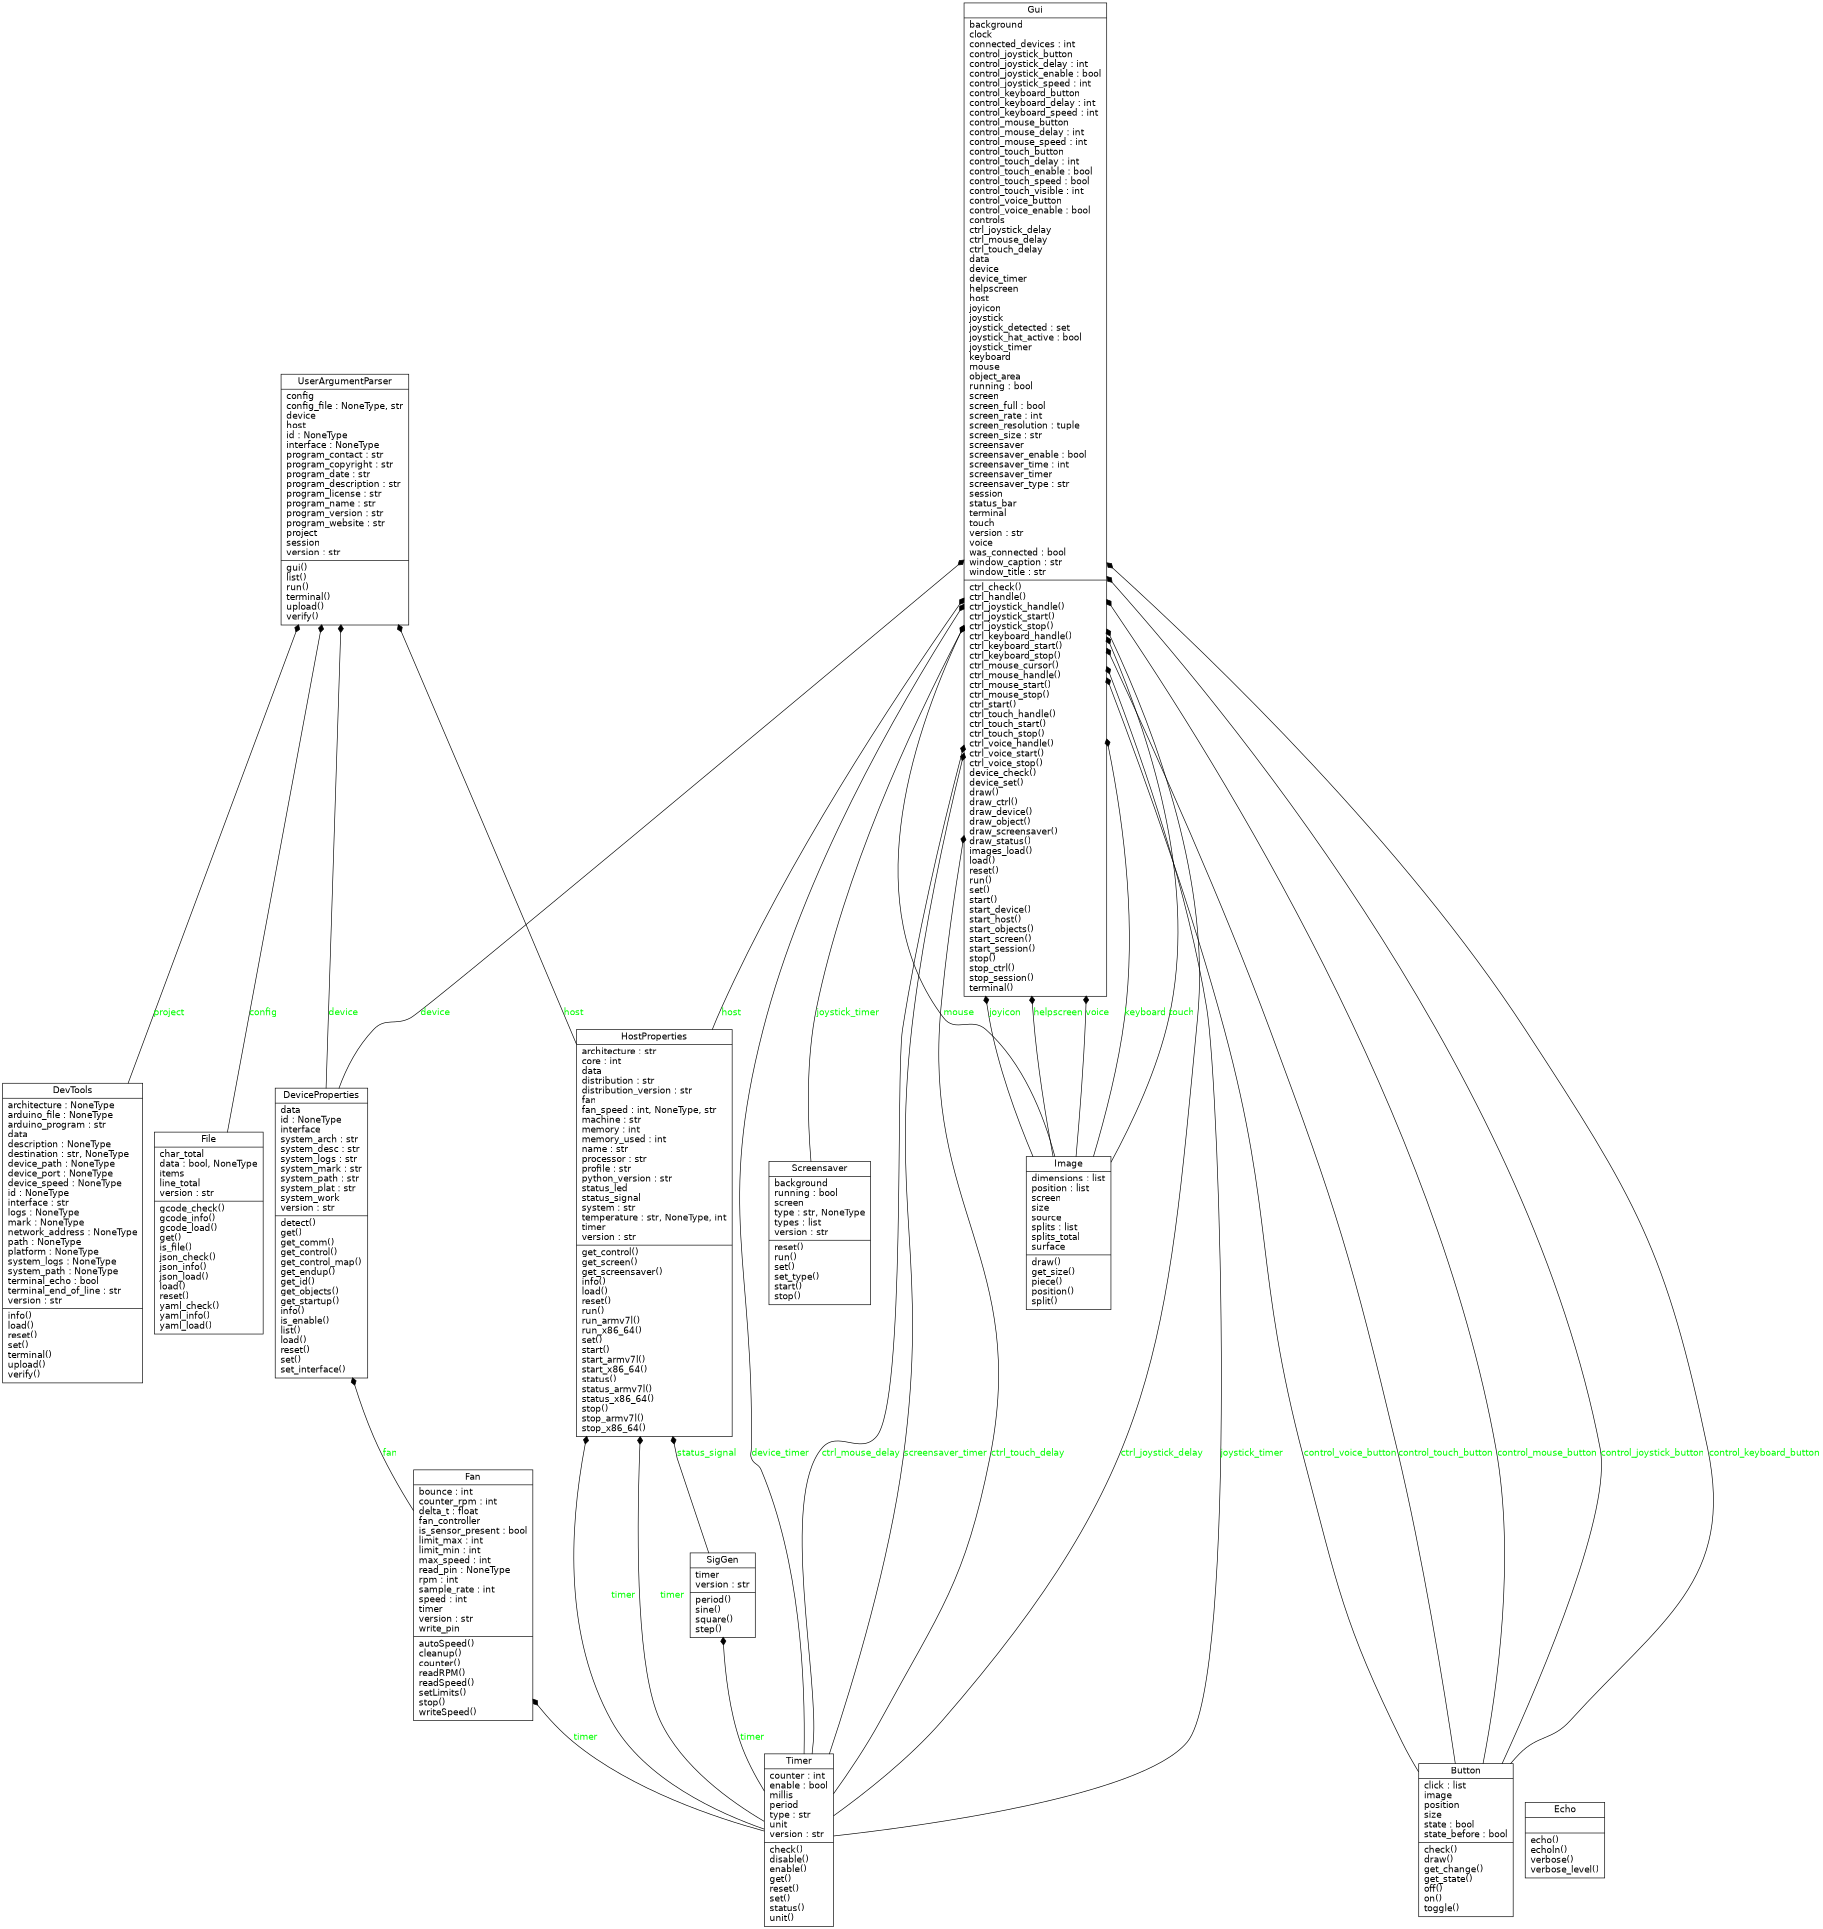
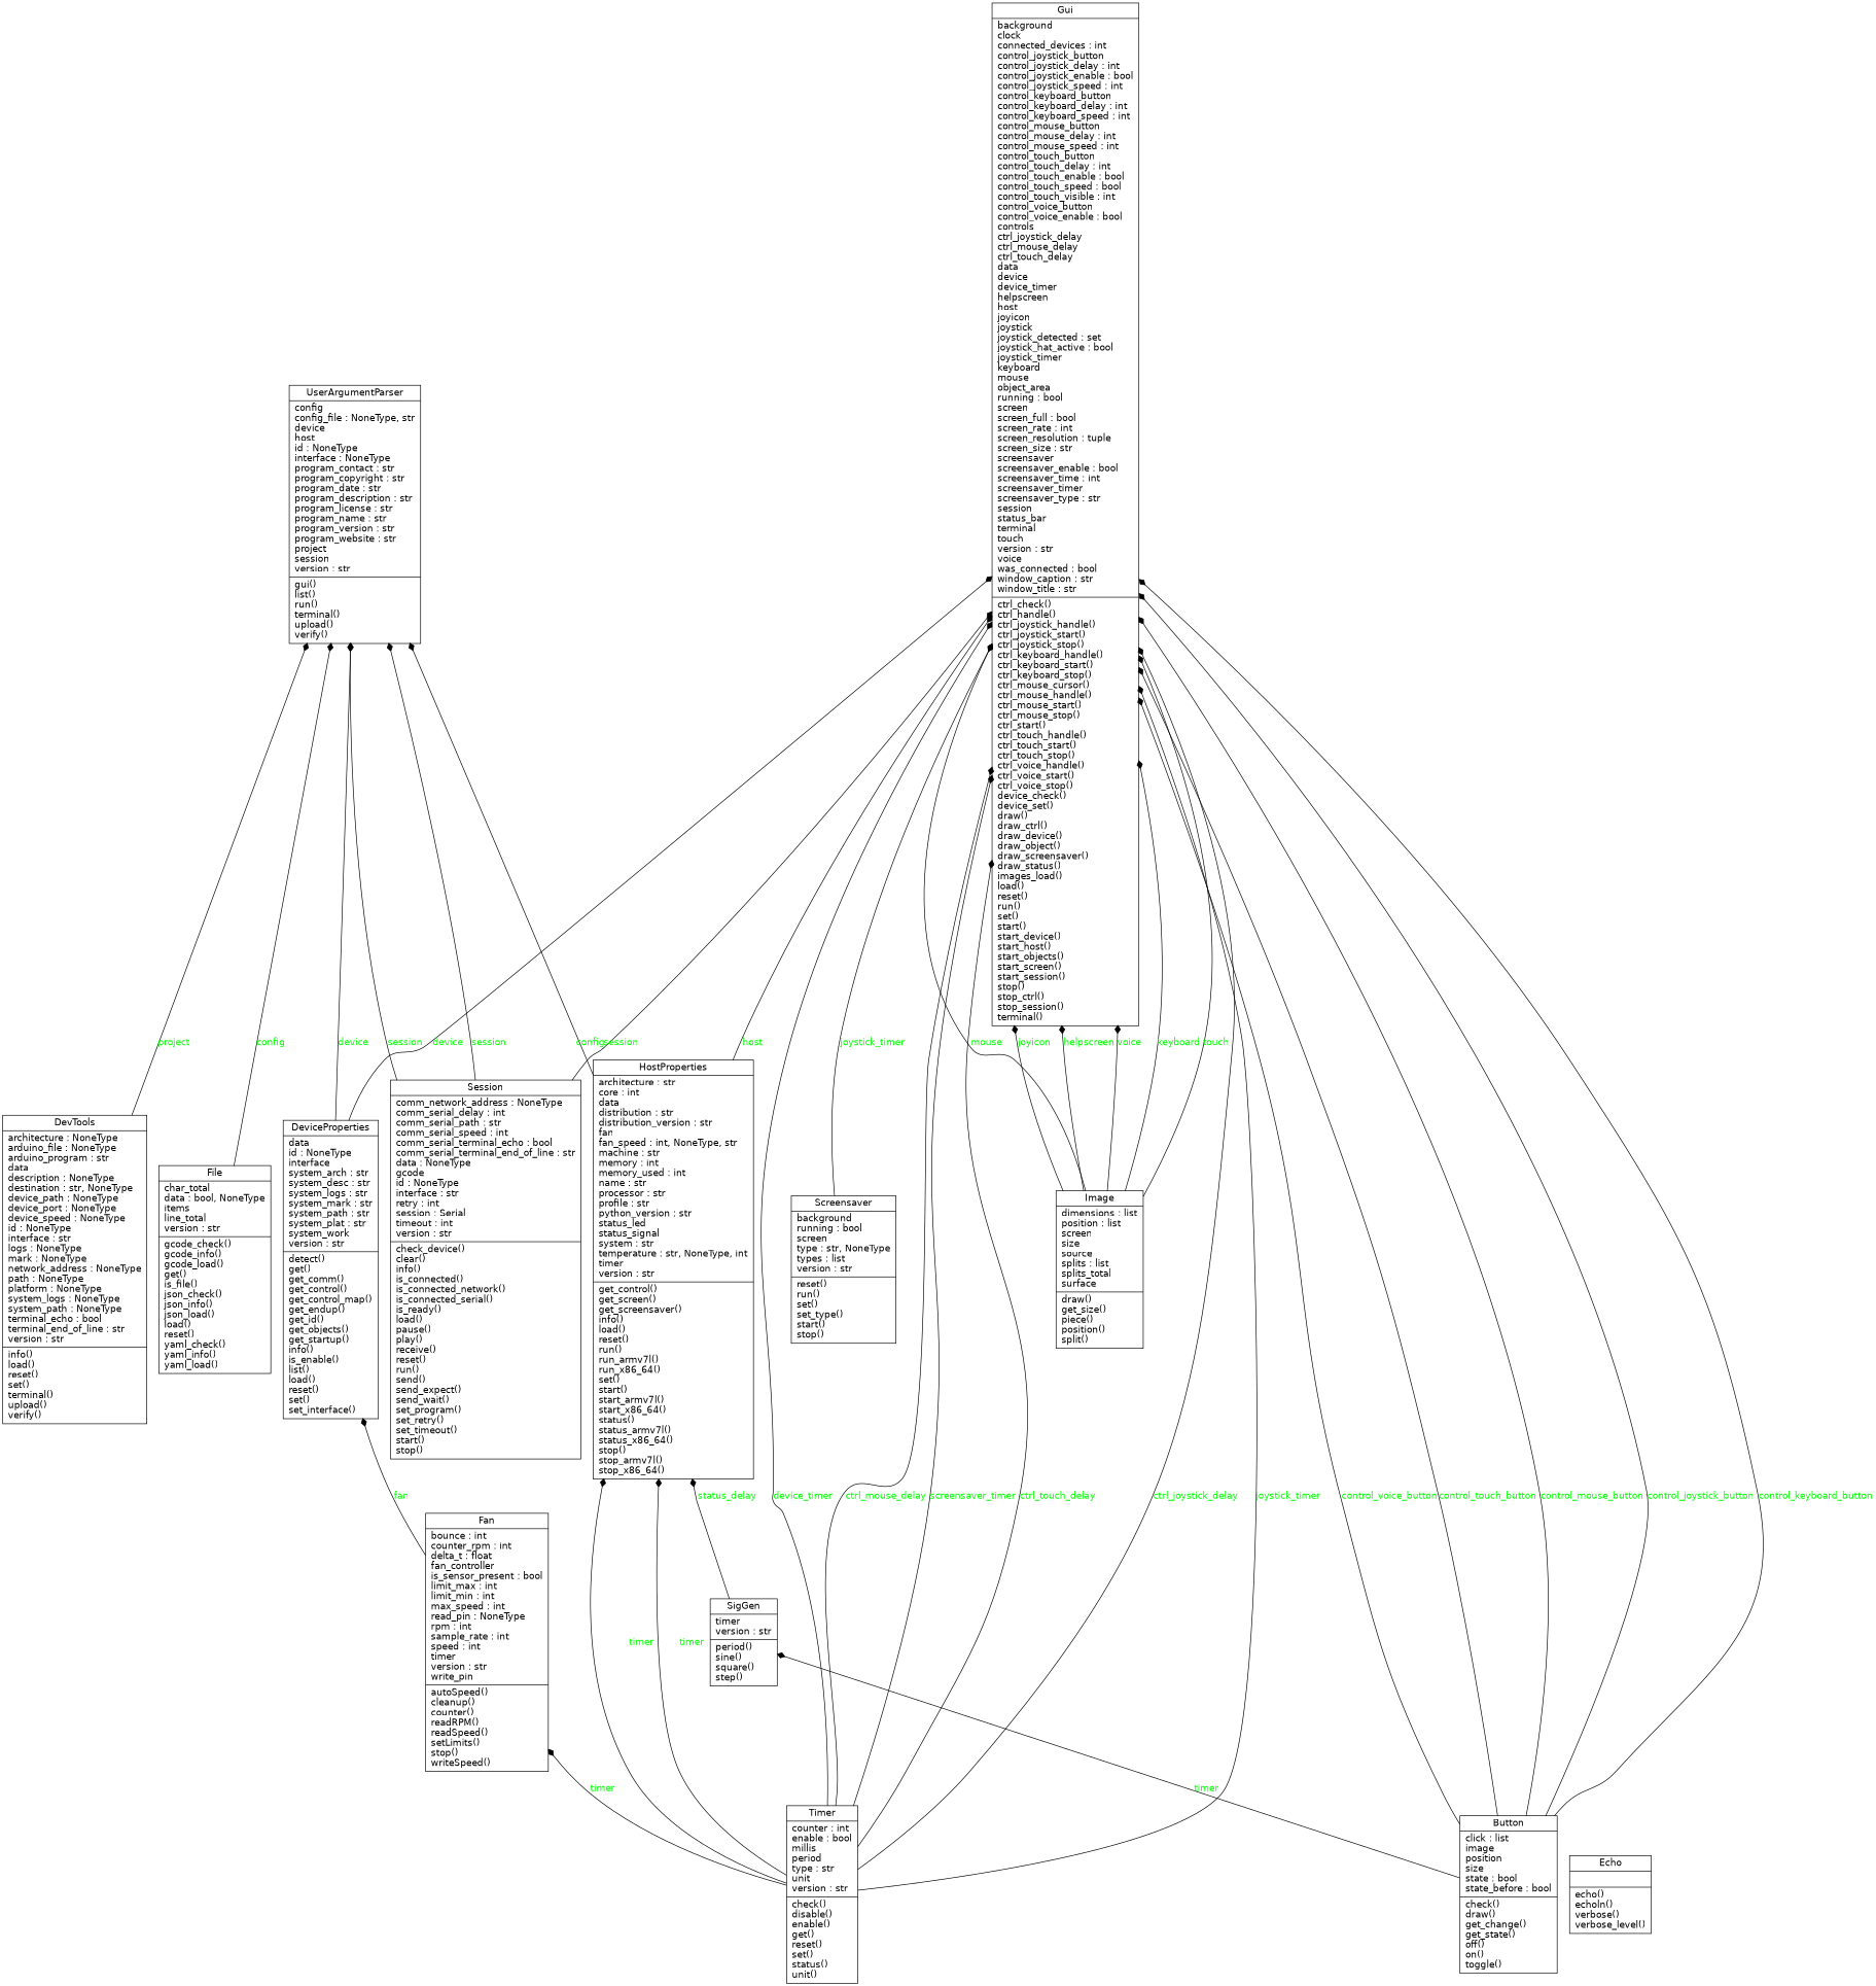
  digraph {
    fontname="DejaVu Sans"
    rankdir=BT
    node [fontname="DejaVu Sans" shape=record]
    edge [arrowhead=diamond arrowtail=none fontcolor=green fontname="DejaVu Sans" style=solid]
    n1 [label="{Button|click : list\limage\lposition\lsize\lstate : bool\lstate_before : bool\l|check()\ldraw()\lget_change()\lget_state()\loff()\lon()\ltoggle()\l}"]
    n2 [label="{Gui|background\lclock\lconnected_devices : int\lcontrol_joystick_button\lcontrol_joystick_delay : int\lcontrol_joystick_enable : bool\lcontrol_joystick_speed : int\lcontrol_keyboard_button\lcontrol_keyboard_delay : int\lcontrol_keyboard_speed : int\lcontrol_mouse_button\lcontrol_mouse_delay : int\lcontrol_mouse_speed : int\lcontrol_touch_button\lcontrol_touch_delay : int\lcontrol_touch_enable : bool\lcontrol_touch_speed : bool\lcontrol_touch_visible : int\lcontrol_voice_button\lcontrol_voice_enable : bool\lcontrols\lctrl_joystick_delay\lctrl_mouse_delay\lctrl_touch_delay\ldata\ldevice\ldevice_timer\lhelpscreen\lhost\ljoyicon\ljoystick\ljoystick_detected : set\ljoystick_hat_active : bool\ljoystick_timer\lkeyboard\lmouse\lobject_area\lrunning : bool\lscreen\lscreen_full : bool\lscreen_rate : int\lscreen_resolution : tuple\lscreen_size : str\lscreensaver\lscreensaver_enable : bool\lscreensaver_time : int\lscreensaver_timer\lscreensaver_type : str\lsession\lstatus_bar\lterminal\ltouch\lversion : str\lvoice\lwas_connected : bool\lwindow_caption : str\lwindow_title : str\l|ctrl_check()\lctrl_handle()\lctrl_joystick_handle()\lctrl_joystick_start()\lctrl_joystick_stop()\lctrl_keyboard_handle()\lctrl_keyboard_start()\lctrl_keyboard_stop()\lctrl_mouse_cursor()\lctrl_mouse_handle()\lctrl_mouse_start()\lctrl_mouse_stop()\lctrl_start()\lctrl_touch_handle()\lctrl_touch_start()\lctrl_touch_stop()\lctrl_voice_handle()\lctrl_voice_start()\lctrl_voice_stop()\ldevice_check()\ldevice_set()\ldraw()\ldraw_ctrl()\ldraw_device()\ldraw_object()\ldraw_screensaver()\ldraw_status()\limages_load()\lload()\lreset()\lrun()\lset()\lstart()\lstart_device()\lstart_host()\lstart_objects()\lstart_screen()\lstart_session()\lstop()\lstop_ctrl()\lstop_session()\lterminal()\l}"]
    n3 [label="{DevTools|architecture : NoneType\larduino_file : NoneType\larduino_program : str\ldata\ldescription : NoneType\ldestination : str, NoneType\ldevice_path : NoneType\ldevice_port : NoneType\ldevice_speed : NoneType\lid : NoneType\linterface : str\llogs : NoneType\lmark : NoneType\lnetwork_address : NoneType\lpath : NoneType\lplatform : NoneType\lsystem_logs : NoneType\lsystem_path : NoneType\lterminal_echo : bool\lterminal_end_of_line : str\lversion : str\l|info()\lload()\lreset()\lset()\lterminal()\lupload()\lverify()\l}"]
    n4 [label="{UserArgumentParser|config\lconfig_file : NoneType, str\ldevice\lhost\lid : NoneType\linterface : NoneType\lprogram_contact : str\lprogram_copyright : str\lprogram_date : str\lprogram_description : str\lprogram_license : str\lprogram_name : str\lprogram_version : str\lprogram_website : str\lproject\lsession\lversion : str\l|gui()\llist()\lrun()\lterminal()\lupload()\lverify()\l}"]
    n5 [label="{DeviceProperties|data\lid : NoneType\linterface\lsystem_arch : str\lsystem_desc : str\lsystem_logs : str\lsystem_mark : str\lsystem_path : str\lsystem_plat : str\lsystem_work\lversion : str\l|detect()\lget()\lget_comm()\lget_control()\lget_control_map()\lget_endup()\lget_id()\lget_objects()\lget_startup()\linfo()\lis_enable()\llist()\lload()\lreset()\lset()\lset_interface()\l}"]
    n6 [label="{Echo|\l|echo()\lecholn()\lverbose()\lverbose_level()\l}"]
    n7 [label="{Fan|bounce : int\lcounter_rpm : int\ldelta_t : float\lfan_controller\lis_sensor_present : bool\llimit_max : int\llimit_min : int\lmax_speed : int\lread_pin : NoneType\lrpm : int\lsample_rate : int\lspeed : int\ltimer\lversion : str\lwrite_pin\l|autoSpeed()\lcleanup()\lcounter()\lreadRPM()\lreadSpeed()\lsetLimits()\lstop()\lwriteSpeed()\l}"]
    n8 [label="{HostProperties|architecture : str\lcore : int\ldata\ldistribution : str\ldistribution_version : str\lfan\lfan_speed : int, NoneType, str\lmachine : str\lmemory : int\lmemory_used : int\lname : str\lprocessor : str\lprofile : str\lpython_version : str\lstatus_led\lstatus_signal\lsystem : str\ltemperature : str, NoneType, int\ltimer\lversion : str\l|get_control()\lget_screen()\lget_screensaver()\linfo()\lload()\lreset()\lrun()\lrun_armv7l()\lrun_x86_64()\lset()\lstart()\lstart_armv7l()\lstart_x86_64()\lstatus()\lstatus_armv7l()\lstatus_x86_64()\lstop()\lstop_armv7l()\lstop_x86_64()\l}"]
    n9 [label="{File|char_total\ldata : bool, NoneType\litems\lline_total\lversion : str\l|gcode_check()\lgcode_info()\lgcode_load()\lget()\lis_file()\ljson_check()\ljson_info()\ljson_load()\lload()\lreset()\lyaml_check()\lyaml_info()\lyaml_load()\l}"]
    n10 [label="{Image|dimensions : list\lposition : list\lscreen\lsize\lsource\lsplits : list\lsplits_total\lsurface\l|draw()\lget_size()\lpiece()\lposition()\lsplit()\l}"]
    n11 [label="{Screensaver|background\lrunning : bool\lscreen\ltype : str, NoneType\ltypes : list\lversion : str\l|reset()\lrun()\lset()\lset_type()\lstart()\lstop()\l}"]
+   n12 [label="{Session|comm_network_address : NoneType\lcomm_serial_delay : int\lcomm_serial_path : str\lcomm_serial_speed : int\lcomm_serial_terminal_echo : bool\lcomm_serial_terminal_end_of_line : str\ldata : NoneType\lgcode\lid : NoneType\linterface : str\lretry : int\lsession : Serial\ltimeout : int\lversion : str\l|check_device()\lclear()\linfo()\lis_connected()\lis_connected_network()\lis_connected_serial()\lis_ready()\lload()\lpause()\lplay()\lreceive()\lreset()\lrun()\lsend()\lsend_expect()\lsend_wait()\lset_program()\lset_retry()\lset_timeout()\lstart()\lstop()\l}"]
    n13 [label="{SigGen|timer\lversion : str\l|period()\lsine()\lsquare()\lstep()\l}"]
    n14 [label="{Timer|counter : int\lenable : bool\lmillis\lperiod\ltype : str\lunit\lversion : str\l|check()\ldisable()\lenable()\lget()\lreset()\lset()\lstatus()\lunit()\l}"]
    n1 -> n2 [label=control_voice_button]
    n1 -> n2 [label=control_touch_button]
    n1 -> n2 [label=control_mouse_button]
    n1 -> n2 [label=control_joystick_button]
    n1 -> n2 [label=control_keyboard_button]
    n3 -> n4 [label=project]
    n5 -> n2 [label=device]
    n5 -> n4 [label=device]
    n7 -> n5 [label=fan]
    n8 -> n2 [label=host]
-   n8 -> n4 [label=host]
+   n8 -> n4 [label=config]
    n9 -> n4 [label=config]
    n10 -> n2 [label=keyboard]
    n10 -> n2 [label=touch]
    n10 -> n2 [label=mouse]
    n10 -> n2 [label=joyicon]
    n10 -> n2 [label=voice]
    n10 -> n2 [label=helpscreen]
    n11 -> n2 [label=joystick_timer]
-   n13 -> n8 [label=status_signal]
+   n12 -> n2 [label=session]
+   n12 -> n4 [label=session]
+   n12 -> n4 [label=session]
+   n13 -> n8 [label=status_delay]
    n14 -> n2 [label=screensaver_timer]
    n14 -> n2 [label=ctrl_touch_delay]
    n14 -> n2 [label=ctrl_joystick_delay]
    n14 -> n2 [label=joystick_timer]
    n14 -> n2 [label=device_timer]
    n14 -> n2 [label=ctrl_mouse_delay]
    n14 -> n7 [label=timer]
    n14 -> n8 [label=timer]
    n14 -> n8 [label=timer]
-   n14 -> n13 [label=timer]
+   n1 -> n13 [label=timer]
  }
